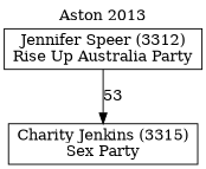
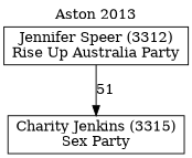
  digraph {
    label="Aston 2013"
    labelloc=t
    mclimit=10
    node [shape=box]
    n1 [label="Charity Jenkins (3315)\nSex Party"]
    n2 [label="Jennifer Speer (3312)\nRise Up Australia Party"]
-   n2 -> n1 [label=53]
+   n2 -> n1 [label=51]
  }
